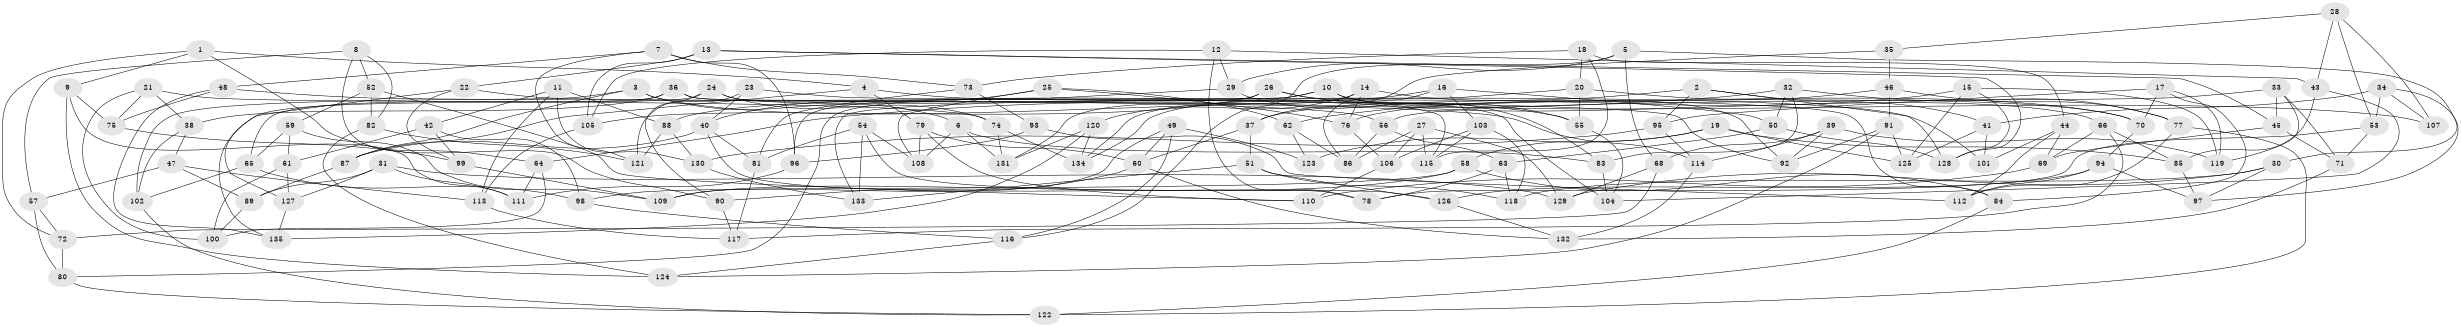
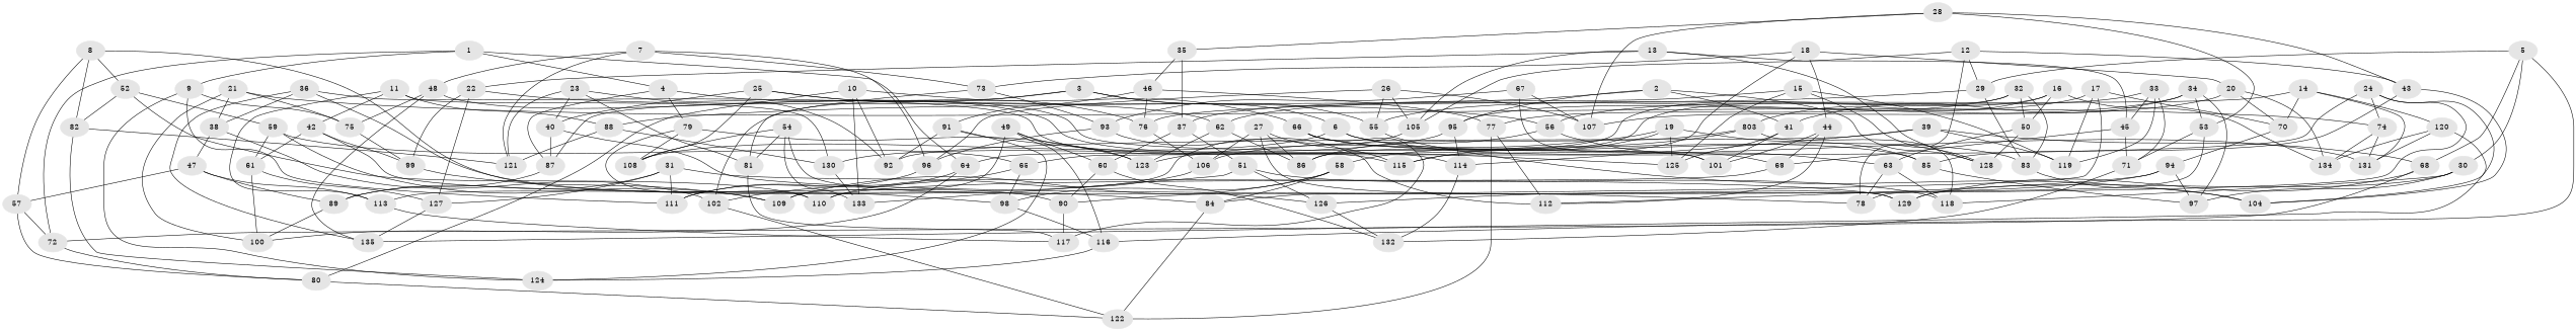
  graph {
    node [color=gray90 style=filled]
    1
    4
    9
    64
    72
    87
    79
    101
    75
    111
    124
    100
    80
    2
    37
    41
    95
    128
    51
    60
    125
    130
    114
    3
    6
    55
    102
    83
    108
    131
    104
    89
    122
    123
    110
    5
    29
    30
    68
    116
    88
    129
    97
    118
    7
    48
    73
    96
    121
    135
    81
    93
    8
    52
    57
    82
    90
    59
    117
    99
    10
    66
    92
    133
    85
    69
    11
    42
    113
    61
    98
    12
    43
    78
    105
    13
    22
    45
    56
    127
    71
    14
    70
    76
    120
    94
    106
    134
    15
    62
    119
    86
    16
    50
-   103
+   103 [label=803]
    63
    115
    17
    84
    18
    20
    44
    112
    19
    58
    109
    21
    38
    74
    47
    23
    40
    24
    65
    25
    26
    107
    27
    28
    35
    53
    46
    31
    32
    77
    33
    132
    34
    91
+   67
    36
    126
    39
    49
    54
    1 -- 4
    1 -- 9
    1 -- 64
    1 -- 72
    4 -- 87
    4 -- 79
    4 -- 101
    9 -- 75
    9 -- 111
    9 -- 124
    64 -- 111
    64 -- 100
    72 -- 80
    87 -- 89
    79 -- 108
-   79 -- 60
+   79 -- 123
    79 -- 110
    75 -- 99
    80 -- 122
    2 -- 37
    2 -- 41
    2 -- 95
    2 -- 128
    37 -- 51
    37 -- 60
    41 -- 101
    41 -- 125
    95 -- 130
    95 -- 114
    51 -- 118
    51 -- 133
    51 -- 126
    60 -- 90
    60 -- 132
    130 -- 133
    114 -- 132
    3 -- 87
    3 -- 6
    3 -- 55
    3 -- 102
    6 -- 83
    6 -- 108
    6 -- 131
    55 -- 104
    102 -- 122
    83 -- 104
    89 -- 100
    5 -- 29
    5 -- 30
    5 -- 68
    5 -- 116
    29 -- 83
    29 -- 88
    30 -- 129
    30 -- 97
    30 -- 118
    68 -- 72
    68 -- 129
    116 -- 124
    88 -- 130
    88 -- 121
    7 -- 48
    7 -- 73
    7 -- 96
    7 -- 121
    48 -- 75
    48 -- 114
    48 -- 135
    73 -- 81
    73 -- 93
    96 -- 111
    81 -- 117
    93 -- 96
    93 -- 112
    8 -- 52
    8 -- 57
    8 -- 82
    8 -- 90
    52 -- 110
    52 -- 82
    52 -- 59
    57 -- 72
    57 -- 80
    82 -- 124
    82 -- 121
    90 -- 117
    59 -- 61
    59 -- 109
    59 -- 65
    99 -- 109
    10 -- 80
    10 -- 66
    10 -- 92
    10 -- 133
    66 -- 117
    66 -- 85
    66 -- 69
    85 -- 97
    69 -- 110
    11 -- 130
    11 -- 88
    11 -- 42
    11 -- 113
    42 -- 99
    42 -- 61
    42 -- 98
    113 -- 117
    61 -- 100
    61 -- 127
    98 -- 116
    12 -- 29
    12 -- 43
    12 -- 78
    12 -- 105
    43 -- 104
    43 -- 85
    105 -- 113
    13 -- 128
    13 -- 105
    13 -- 22
    13 -- 45
    22 -- 99
    22 -- 56
    22 -- 127
    45 -- 69
    45 -- 71
    56 -- 86
    56 -- 63
    127 -- 135
    71 -- 132
    14 -- 131
    14 -- 70
    14 -- 76
    14 -- 120
    70 -- 94
    76 -- 106
    120 -- 131
    120 -- 135
    120 -- 134
    94 -- 97
    94 -- 112
    94 -- 126
    106 -- 110
    15 -- 128
    15 -- 125
    15 -- 62
    15 -- 119
    62 -- 123
    62 -- 86
    16 -- 134
    16 -- 86
    16 -- 50
    16 -- 103
    50 -- 128
    50 -- 63
    103 -- 118
    103 -- 106
    103 -- 115
    63 -- 118
    63 -- 78
    17 -- 95
    17 -- 70
    17 -- 119
    17 -- 84
    84 -- 122
    18 -- 73
    18 -- 115
    18 -- 20
    18 -- 44
    20 -- 55
    20 -- 70
    20 -- 134
    44 -- 101
    44 -- 69
    44 -- 112
    19 -- 125
    19 -- 123
    19 -- 85
    19 -- 58
    58 -- 98
    58 -- 84
    58 -- 109
    21 -- 75
    21 -- 100
    21 -- 38
    21 -- 74
    38 -- 102
    38 -- 47
    74 -- 131
    74 -- 134
    47 -- 89
    47 -- 57
    47 -- 113
    23 -- 121
-   40 -- 81
+   23 -- 81
    23 -- 92
    23 -- 40
    40 -- 87
    40 -- 78
    24 -- 104
    24 -- 90
    24 -- 74
    24 -- 65
    65 -- 102
    65 -- 98
    25 -- 108
    25 -- 76
    25 -- 62
    25 -- 40
    26 -- 55
    26 -- 96
    26 -- 105
    26 -- 107
    27 -- 129
    27 -- 106
    27 -- 86
    27 -- 115
    28 -- 43
    28 -- 107
    28 -- 35
    28 -- 53
    35 -- 37
    35 -- 46
    53 -- 78
    53 -- 71
    46 -- 76
    46 -- 77
    46 -- 91
    31 -- 111
    31 -- 89
    31 -- 129
    31 -- 127
    32 -- 64
    32 -- 83
    32 -- 50
    32 -- 77
    77 -- 122
    77 -- 112
    33 -- 45
    33 -- 56
    33 -- 71
    33 -- 119
    34 -- 41
    34 -- 97
    34 -- 107
    34 -- 53
    91 -- 124
    91 -- 125
    91 -- 92
+   67 -- 101
+   67 -- 93
+   67 -- 107
    36 -- 135
    36 -- 115
    36 -- 84
    36 -- 38
    126 -- 132
    39 -- 114
    39 -- 68
    39 -- 92
    39 -- 119
    49 -- 60
    49 -- 123
    49 -- 116
    49 -- 109
    54 -- 108
    54 -- 81
    54 -- 133
    54 -- 126
  }
